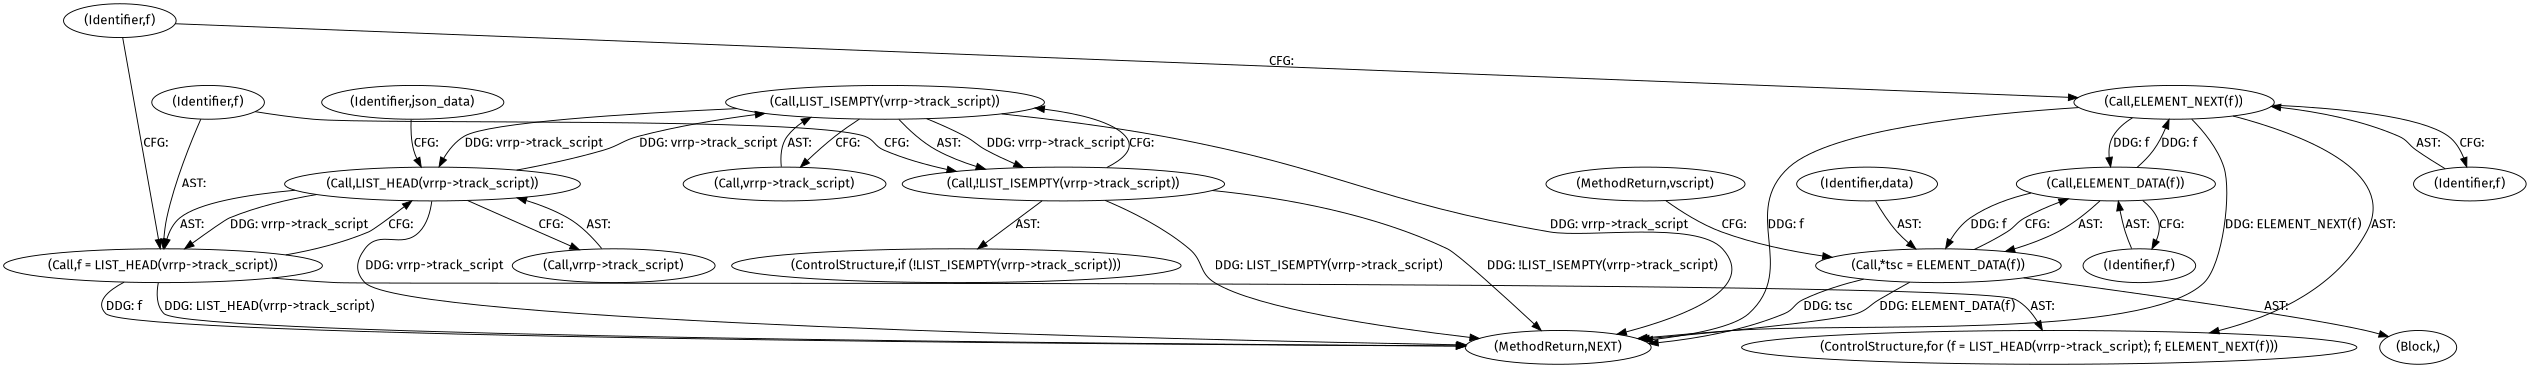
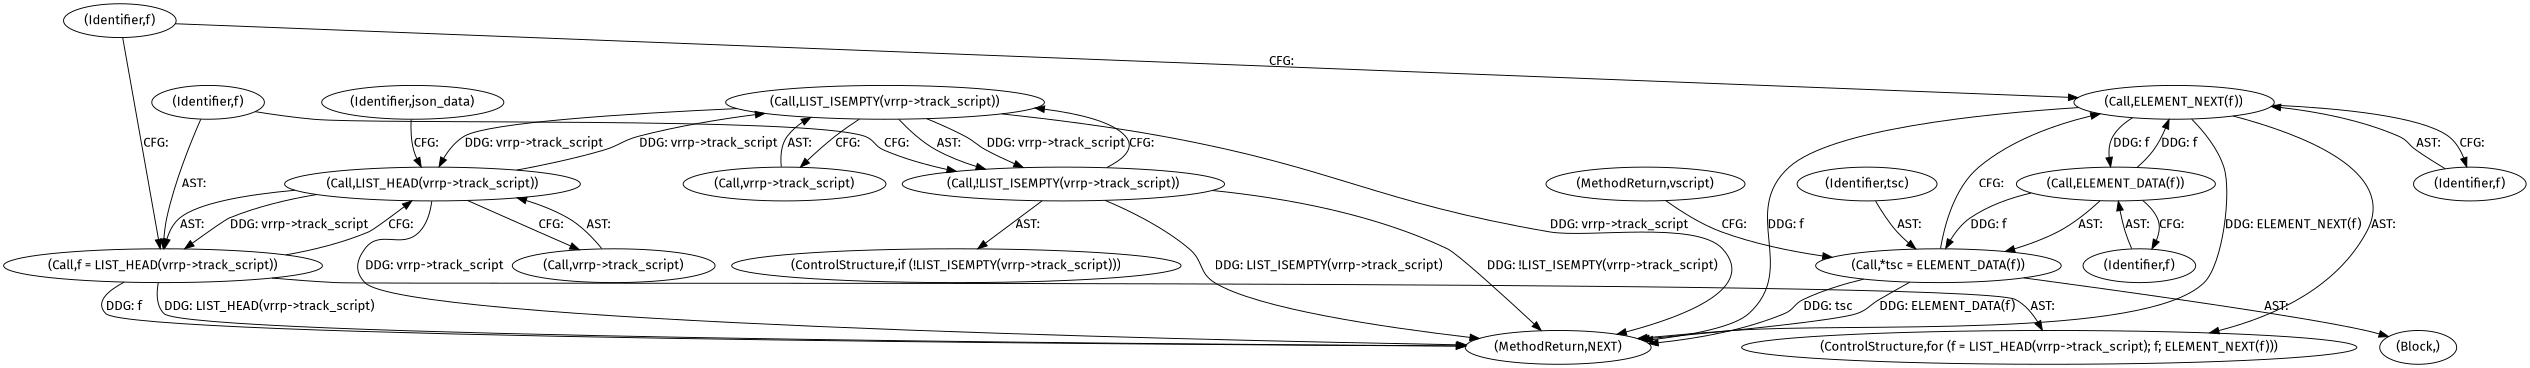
  digraph {
    fontname="Fira Sans"
    node [fontname="Fira Sans"]
    edge [fontname="Fira Sans"]
    n1 [label="(Call,LIST_ISEMPTY(vrrp->track_script))"]
    n2 [label="(Call,LIST_HEAD(vrrp->track_script))"]
    n3 [label="(Call,!LIST_ISEMPTY(vrrp->track_script))"]
    n4 [label="(MethodReturn,NEXT)"]
    n5 [label="(Call,vrrp->track_script)"]
    n6 [label="(Call,f = LIST_HEAD(vrrp->track_script))"]
    n7 [label="(Call,vrrp->track_script)"]
    n8 [label="(ControlStructure,if (!LIST_ISEMPTY(vrrp->track_script)))"]
    n9 [label="(ControlStructure,for (f = LIST_HEAD(vrrp->track_script); f; ELEMENT_NEXT(f)))"]
    n10 [label="(Call,ELEMENT_DATA(f))"]
    n11 [label="(Call,ELEMENT_NEXT(f))"]
    n12 [label="(Call,*tsc = ELEMENT_DATA(f))"]
    n13 [label="(Identifier,f)"]
    n14 [label="(Identifier,f)"]
    n15 [label="(Block,)"]
-   n16 [label="(Identifier,data)"]
+   n16 [label="(Identifier,tsc)"]
    n17 [label="(Identifier,f)"]
    n18 [label="(MethodReturn,vscript)"]
    n19 [label="(Identifier,f)"]
    n20 [label="(Identifier,json_data)"]
    n1 -> n2 [label="DDG: vrrp->track_script"]
    n1 -> n3 [label="AST: "]
    n1 -> n3 [label="DDG: vrrp->track_script"]
    n1 -> n4 [label="DDG: vrrp->track_script"]
    n1 -> n5 [label="CFG: "]
    n2 -> n1 [label="DDG: vrrp->track_script"]
    n2 -> n4 [label="DDG: vrrp->track_script"]
    n2 -> n6 [label="AST: "]
    n2 -> n6 [label="DDG: vrrp->track_script"]
    n2 -> n7 [label="CFG: "]
    n3 -> n1 [label="CFG: "]
    n3 -> n4 [label="DDG: !LIST_ISEMPTY(vrrp->track_script)"]
    n3 -> n4 [label="DDG: LIST_ISEMPTY(vrrp->track_script)"]
    n3 -> n8 [label="AST: "]
    n5 -> n1 [label="AST: "]
    n6 -> n2 [label="CFG: "]
    n6 -> n4 [label="DDG: f"]
    n6 -> n4 [label="DDG: LIST_HEAD(vrrp->track_script)"]
    n6 -> n9 [label="AST: "]
    n7 -> n2 [label="AST: "]
    n10 -> n11 [label="DDG: f"]
    n10 -> n12 [label="AST: "]
    n10 -> n12 [label="DDG: f"]
    n10 -> n13 [label="CFG: "]
    n11 -> n4 [label="DDG: ELEMENT_NEXT(f)"]
    n11 -> n4 [label="DDG: f"]
    n11 -> n9 [label="AST: "]
    n11 -> n10 [label="DDG: f"]
    n11 -> n14 [label="CFG: "]
    n12 -> n4 [label="DDG: ELEMENT_DATA(f)"]
    n12 -> n4 [label="DDG: tsc"]
-   n12 -> n10 [label="CFG: "]
+   n12 -> n11 [label="CFG: "]
    n12 -> n15 [label="AST: "]
    n13 -> n10 [label="AST: "]
    n14 -> n11 [label="AST: "]
    n16 -> n12 [label="AST: "]
    n17 -> n6 [label="CFG: "]
    n17 -> n11 [label="CFG: "]
    n18 -> n12 [label="CFG: "]
    n19 -> n3 [label="CFG: "]
    n19 -> n6 [label="AST: "]
    n20 -> n2 [label="CFG: "]
  }
